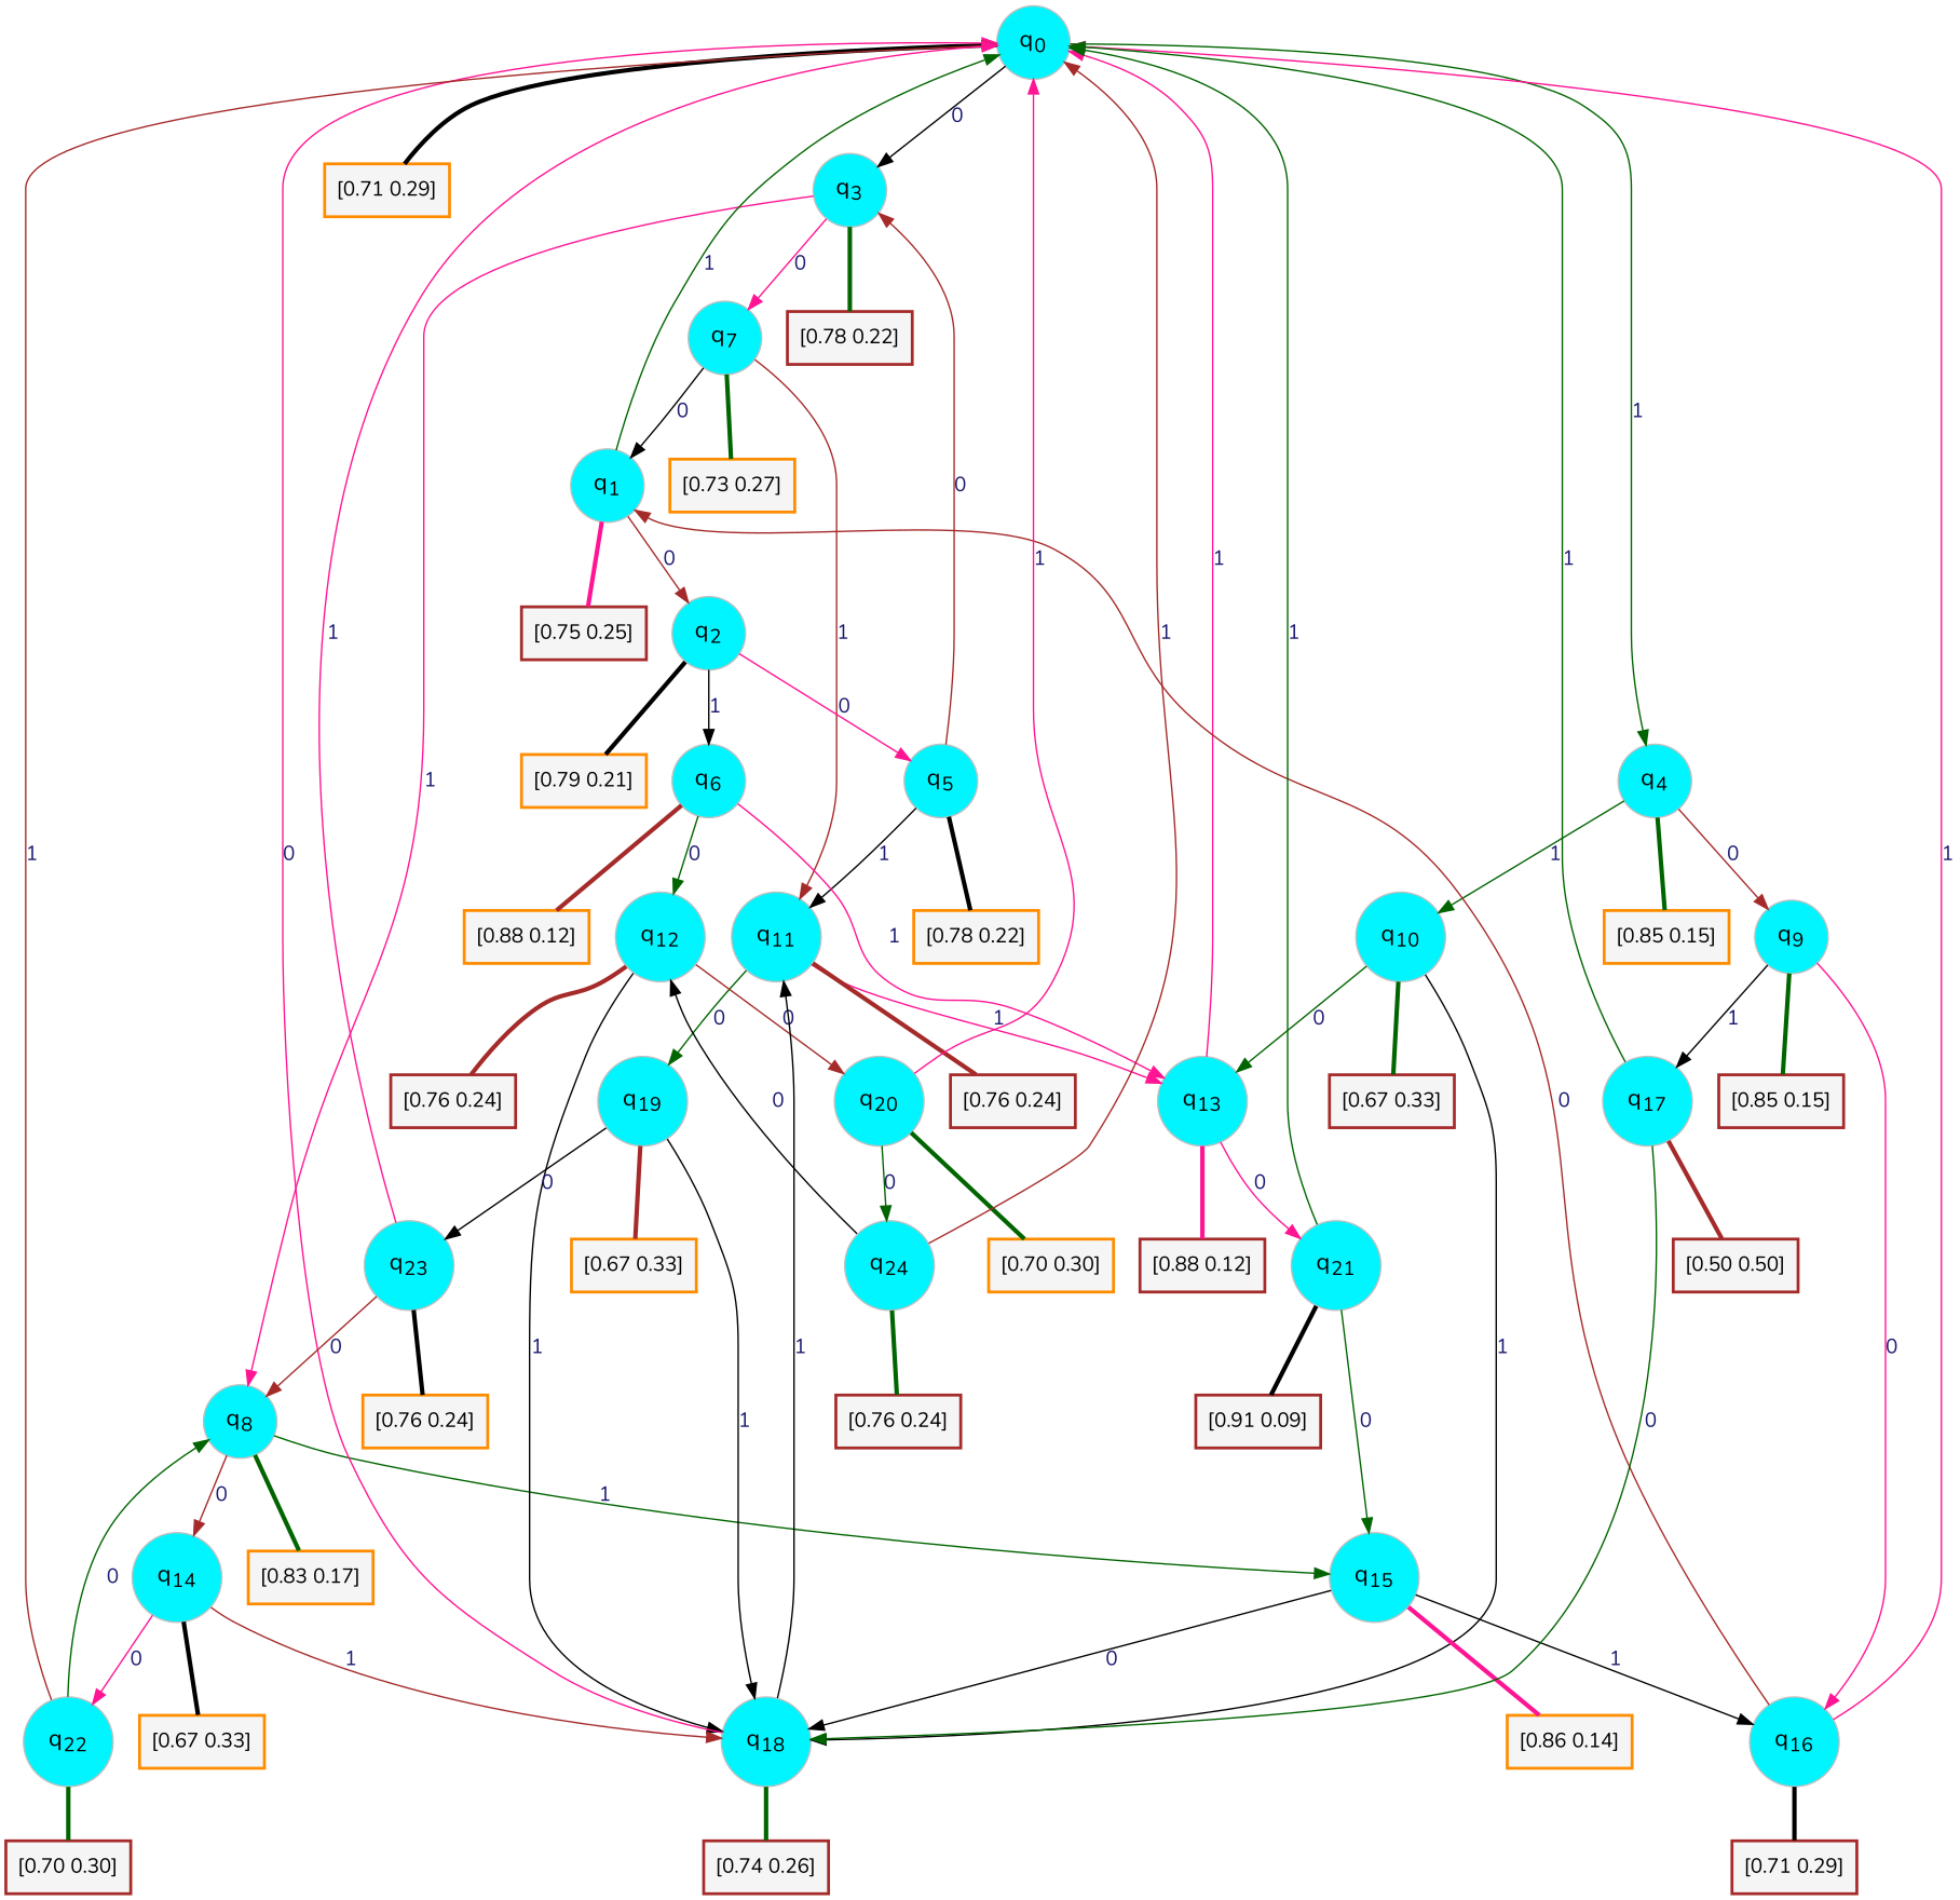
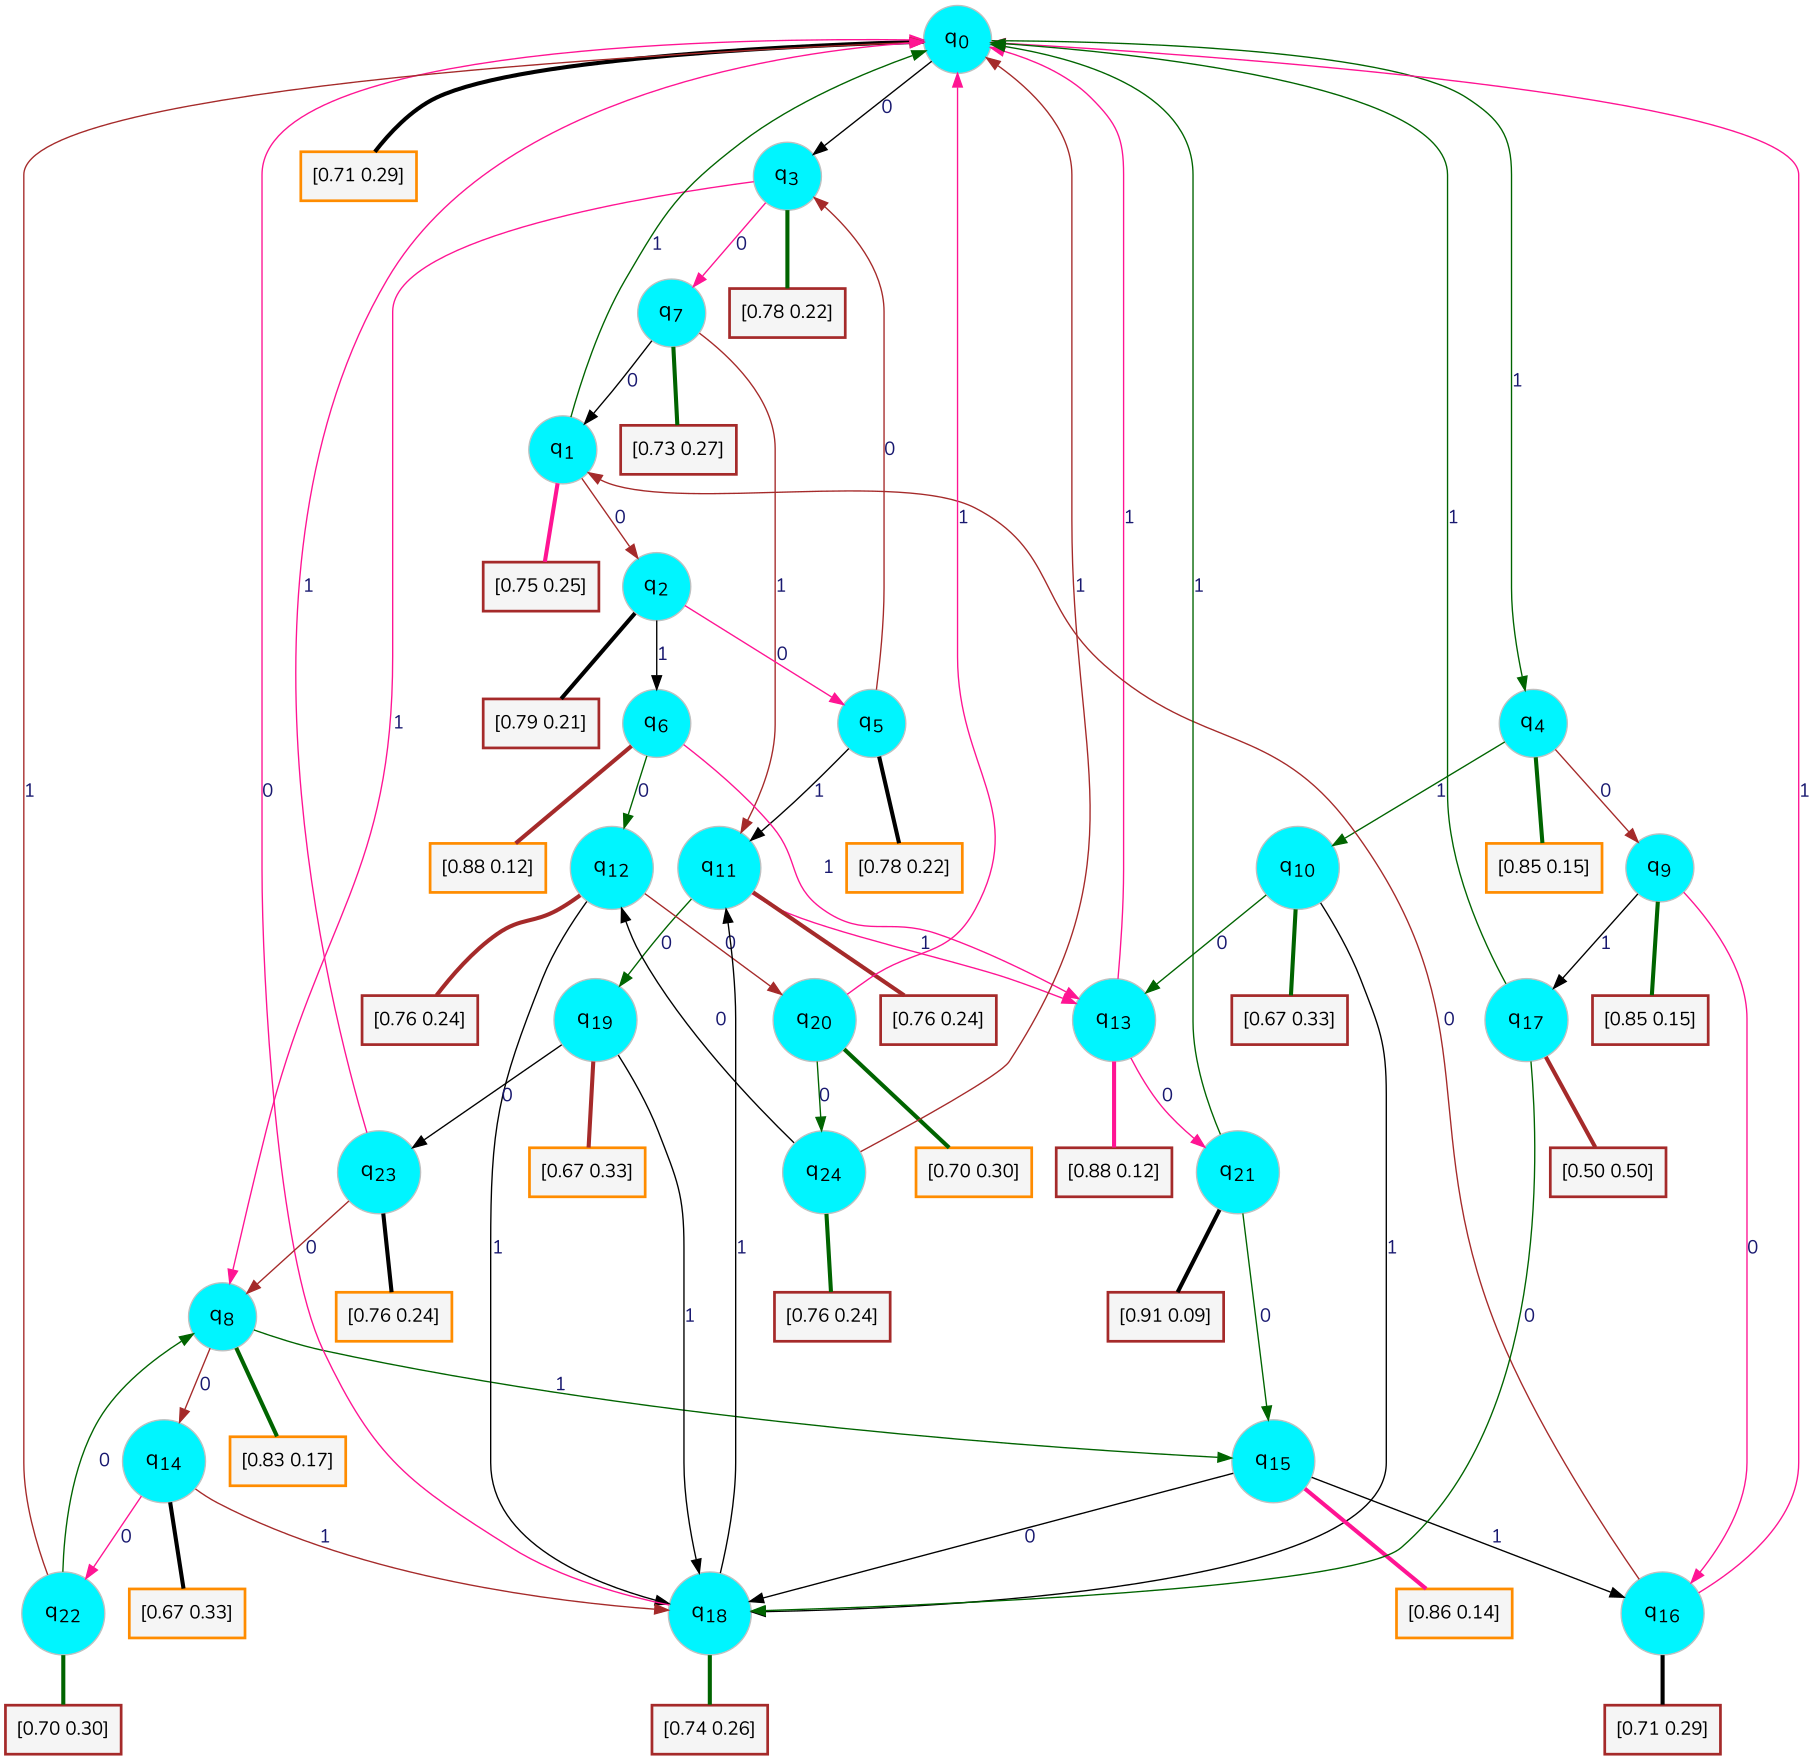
  digraph {
    fontname=Nunito
    rankdir=TD
    node [color=gray fillcolor=turquoise1 fontcolor=black fontname=Nunito fontsize=16 fontweight=bold shape=circle style=filled]
    edge [arrowsize=1 color=darkgreen fontcolor=midnightblue fontname=Nunito fontweight=bold penwidth=1 style=solid weight=20]
    n1 [label=<q<SUB>0</SUB>>]
    n2 [label=<q<SUB>3</SUB>>]
    n3 [label=<q<SUB>4</SUB>>]
    n4 [color=darkorange fillcolor=whitesmoke fontsize=14 label="[0.71 0.29]" penwidth=2 shape=box]
    n5 [label=<q<SUB>7</SUB>>]
    n6 [label=<q<SUB>8</SUB>>]
    n7 [color=brown fillcolor=whitesmoke fontsize=14 label="[0.78 0.22]" penwidth=2 shape=box]
    n8 [label=<q<SUB>9</SUB>>]
    n9 [label=<q<SUB>10</SUB>>]
    n10 [color=darkorange fillcolor=whitesmoke fontsize=14 label="[0.85 0.15]" penwidth=2 shape=box]
    n11 [label=<q<SUB>1</SUB>>]
    n12 [label=<q<SUB>2</SUB>>]
    n13 [color=brown fillcolor=whitesmoke fontsize=14 label="[0.75 0.25]" penwidth=2 shape=box]
    n14 [label=<q<SUB>5</SUB>>]
    n15 [label=<q<SUB>6</SUB>>]
-   n16 [color=darkorange fillcolor=whitesmoke fontsize=14 label="[0.79 0.21]" penwidth=2 shape=box]
+   n16 [color=brown fillcolor=whitesmoke fontsize=14 label="[0.79 0.21]" penwidth=2 shape=box]
    n17 [label=<q<SUB>11</SUB>>]
    n18 [color=darkorange fillcolor=whitesmoke fontsize=14 label="[0.78 0.22]" penwidth=2 shape=box]
    n19 [label=<q<SUB>12</SUB>>]
    n20 [label=<q<SUB>13</SUB>>]
    n21 [color=darkorange fillcolor=whitesmoke fontsize=14 label="[0.88 0.12]" penwidth=2 shape=box]
-   n22 [color=darkorange fillcolor=whitesmoke fontsize=14 label="[0.73 0.27]" penwidth=2 shape=box]
+   n22 [color=brown fillcolor=whitesmoke fontsize=14 label="[0.73 0.27]" penwidth=2 shape=box]
    n23 [label=<q<SUB>14</SUB>>]
    n24 [label=<q<SUB>15</SUB>>]
    n25 [color=darkorange fillcolor=whitesmoke fontsize=14 label="[0.83 0.17]" penwidth=2 shape=box]
    n26 [label=<q<SUB>16</SUB>>]
    n27 [label=<q<SUB>17</SUB>>]
    n28 [color=brown fillcolor=whitesmoke fontsize=14 label="[0.85 0.15]" penwidth=2 shape=box]
    n29 [label=<q<SUB>18</SUB>>]
    n30 [color=brown fillcolor=whitesmoke fontsize=14 label="[0.67 0.33]" penwidth=2 shape=box]
    n31 [label=<q<SUB>19</SUB>>]
    n32 [color=brown fillcolor=whitesmoke fontsize=14 label="[0.76 0.24]" penwidth=2 shape=box]
    n33 [label=<q<SUB>20</SUB>>]
    n34 [color=brown fillcolor=whitesmoke fontsize=14 label="[0.76 0.24]" penwidth=2 shape=box]
    n35 [label=<q<SUB>21</SUB>>]
    n36 [color=brown fillcolor=whitesmoke fontsize=14 label="[0.88 0.12]" penwidth=2 shape=box]
    n37 [label=<q<SUB>22</SUB>>]
    n38 [color=darkorange fillcolor=whitesmoke fontsize=14 label="[0.67 0.33]" penwidth=2 shape=box]
    n39 [color=darkorange fillcolor=whitesmoke fontsize=14 label="[0.86 0.14]" penwidth=2 shape=box]
    n40 [color=brown fillcolor=whitesmoke fontsize=14 label="[0.71 0.29]" penwidth=2 shape=box]
    n41 [color=brown fillcolor=whitesmoke fontsize=14 label="[0.50 0.50]" penwidth=2 shape=box]
    n42 [color=brown fillcolor=whitesmoke fontsize=14 label="[0.74 0.26]" penwidth=2 shape=box]
    n43 [label=<q<SUB>23</SUB>>]
    n44 [color=darkorange fillcolor=whitesmoke fontsize=14 label="[0.67 0.33]" penwidth=2 shape=box]
    n45 [label=<q<SUB>24</SUB>>]
    n46 [color=darkorange fillcolor=whitesmoke fontsize=14 label="[0.70 0.30]" penwidth=2 shape=box]
    n47 [color=brown fillcolor=whitesmoke fontsize=14 label="[0.91 0.09]" penwidth=2 shape=box]
    n48 [color=brown fillcolor=whitesmoke fontsize=14 label="[0.70 0.30]" penwidth=2 shape=box]
    n49 [color=darkorange fillcolor=whitesmoke fontsize=14 label="[0.76 0.24]" penwidth=2 shape=box]
    n50 [color=brown fillcolor=whitesmoke fontsize=14 label="[0.76 0.24]" penwidth=2 shape=box]
    n1 -> n2 [color=black label=0]
    n1 -> n3 [label=1]
    n1 -> n4 [arrowhead=none color=black penwidth=3]
    n2 -> n5 [color=deeppink label=0]
    n2 -> n6 [color=deeppink label=1]
    n2 -> n7 [arrowhead=none penwidth=3]
    n3 -> n8 [color=brown label=0]
    n3 -> n9 [label=1]
    n3 -> n10 [arrowhead=none penwidth=3]
    n5 -> n11 [color=black label=0]
    n5 -> n17 [color=brown label=1]
    n5 -> n22 [arrowhead=none penwidth=3]
    n6 -> n23 [color=brown label=0]
    n6 -> n24 [label=1]
    n6 -> n25 [arrowhead=none penwidth=3]
    n8 -> n26 [color=deeppink label=0]
    n8 -> n27 [color=black label=1]
    n8 -> n28 [arrowhead=none penwidth=3]
    n9 -> n20 [label=0]
    n9 -> n29 [color=black label=1]
    n9 -> n30 [arrowhead=none penwidth=3]
    n11 -> n1 [label=1]
    n11 -> n12 [color=brown label=0]
    n11 -> n13 [arrowhead=none color=deeppink penwidth=3]
    n12 -> n14 [color=deeppink label=0]
    n12 -> n15 [color=black label=1]
    n12 -> n16 [arrowhead=none color=black penwidth=3]
    n14 -> n2 [color=brown label=0]
    n14 -> n17 [color=black label=1]
    n14 -> n18 [arrowhead=none color=black penwidth=3]
    n15 -> n19 [label=0]
    n15 -> n20 [color=deeppink label=1]
    n15 -> n21 [arrowhead=none color=brown penwidth=3]
    n17 -> n20 [color=deeppink label=1]
    n17 -> n31 [label=0]
    n17 -> n32 [arrowhead=none color=brown penwidth=3]
    n19 -> n29 [color=black label=1]
    n19 -> n33 [color=brown label=0]
    n19 -> n34 [arrowhead=none color=brown penwidth=3]
    n20 -> n1 [color=deeppink label=1]
    n20 -> n35 [color=deeppink label=0]
    n20 -> n36 [arrowhead=none color=deeppink penwidth=3]
    n23 -> n29 [color=brown label=1]
    n23 -> n37 [color=deeppink label=0]
    n23 -> n38 [arrowhead=none color=black penwidth=3]
    n24 -> n26 [color=black label=1]
    n24 -> n29 [color=black label=0]
    n24 -> n39 [arrowhead=none color=deeppink penwidth=3]
    n26 -> n1 [color=deeppink label=1]
    n26 -> n11 [color=brown label=0]
    n26 -> n40 [arrowhead=none color=black penwidth=3]
    n27 -> n1 [label=1]
    n27 -> n29 [label=0]
    n27 -> n41 [arrowhead=none color=brown penwidth=3]
    n29 -> n1 [color=deeppink label=0]
    n29 -> n17 [color=black label=1]
    n29 -> n42 [arrowhead=none penwidth=3]
    n31 -> n29 [color=black label=1]
    n31 -> n43 [color=black label=0]
    n31 -> n44 [arrowhead=none color=brown penwidth=3]
    n33 -> n1 [color=deeppink label=1]
    n33 -> n45 [label=0]
    n33 -> n46 [arrowhead=none penwidth=3]
    n35 -> n1 [label=1]
    n35 -> n24 [label=0]
    n35 -> n47 [arrowhead=none color=black penwidth=3]
    n37 -> n1 [color=brown label=1]
    n37 -> n6 [label=0]
    n37 -> n48 [arrowhead=none penwidth=3]
    n43 -> n1 [color=deeppink label=1]
    n43 -> n6 [color=brown label=0]
    n43 -> n49 [arrowhead=none color=black penwidth=3]
    n45 -> n1 [color=brown label=1]
    n45 -> n19 [color=black label=0]
    n45 -> n50 [arrowhead=none penwidth=3]
  }
